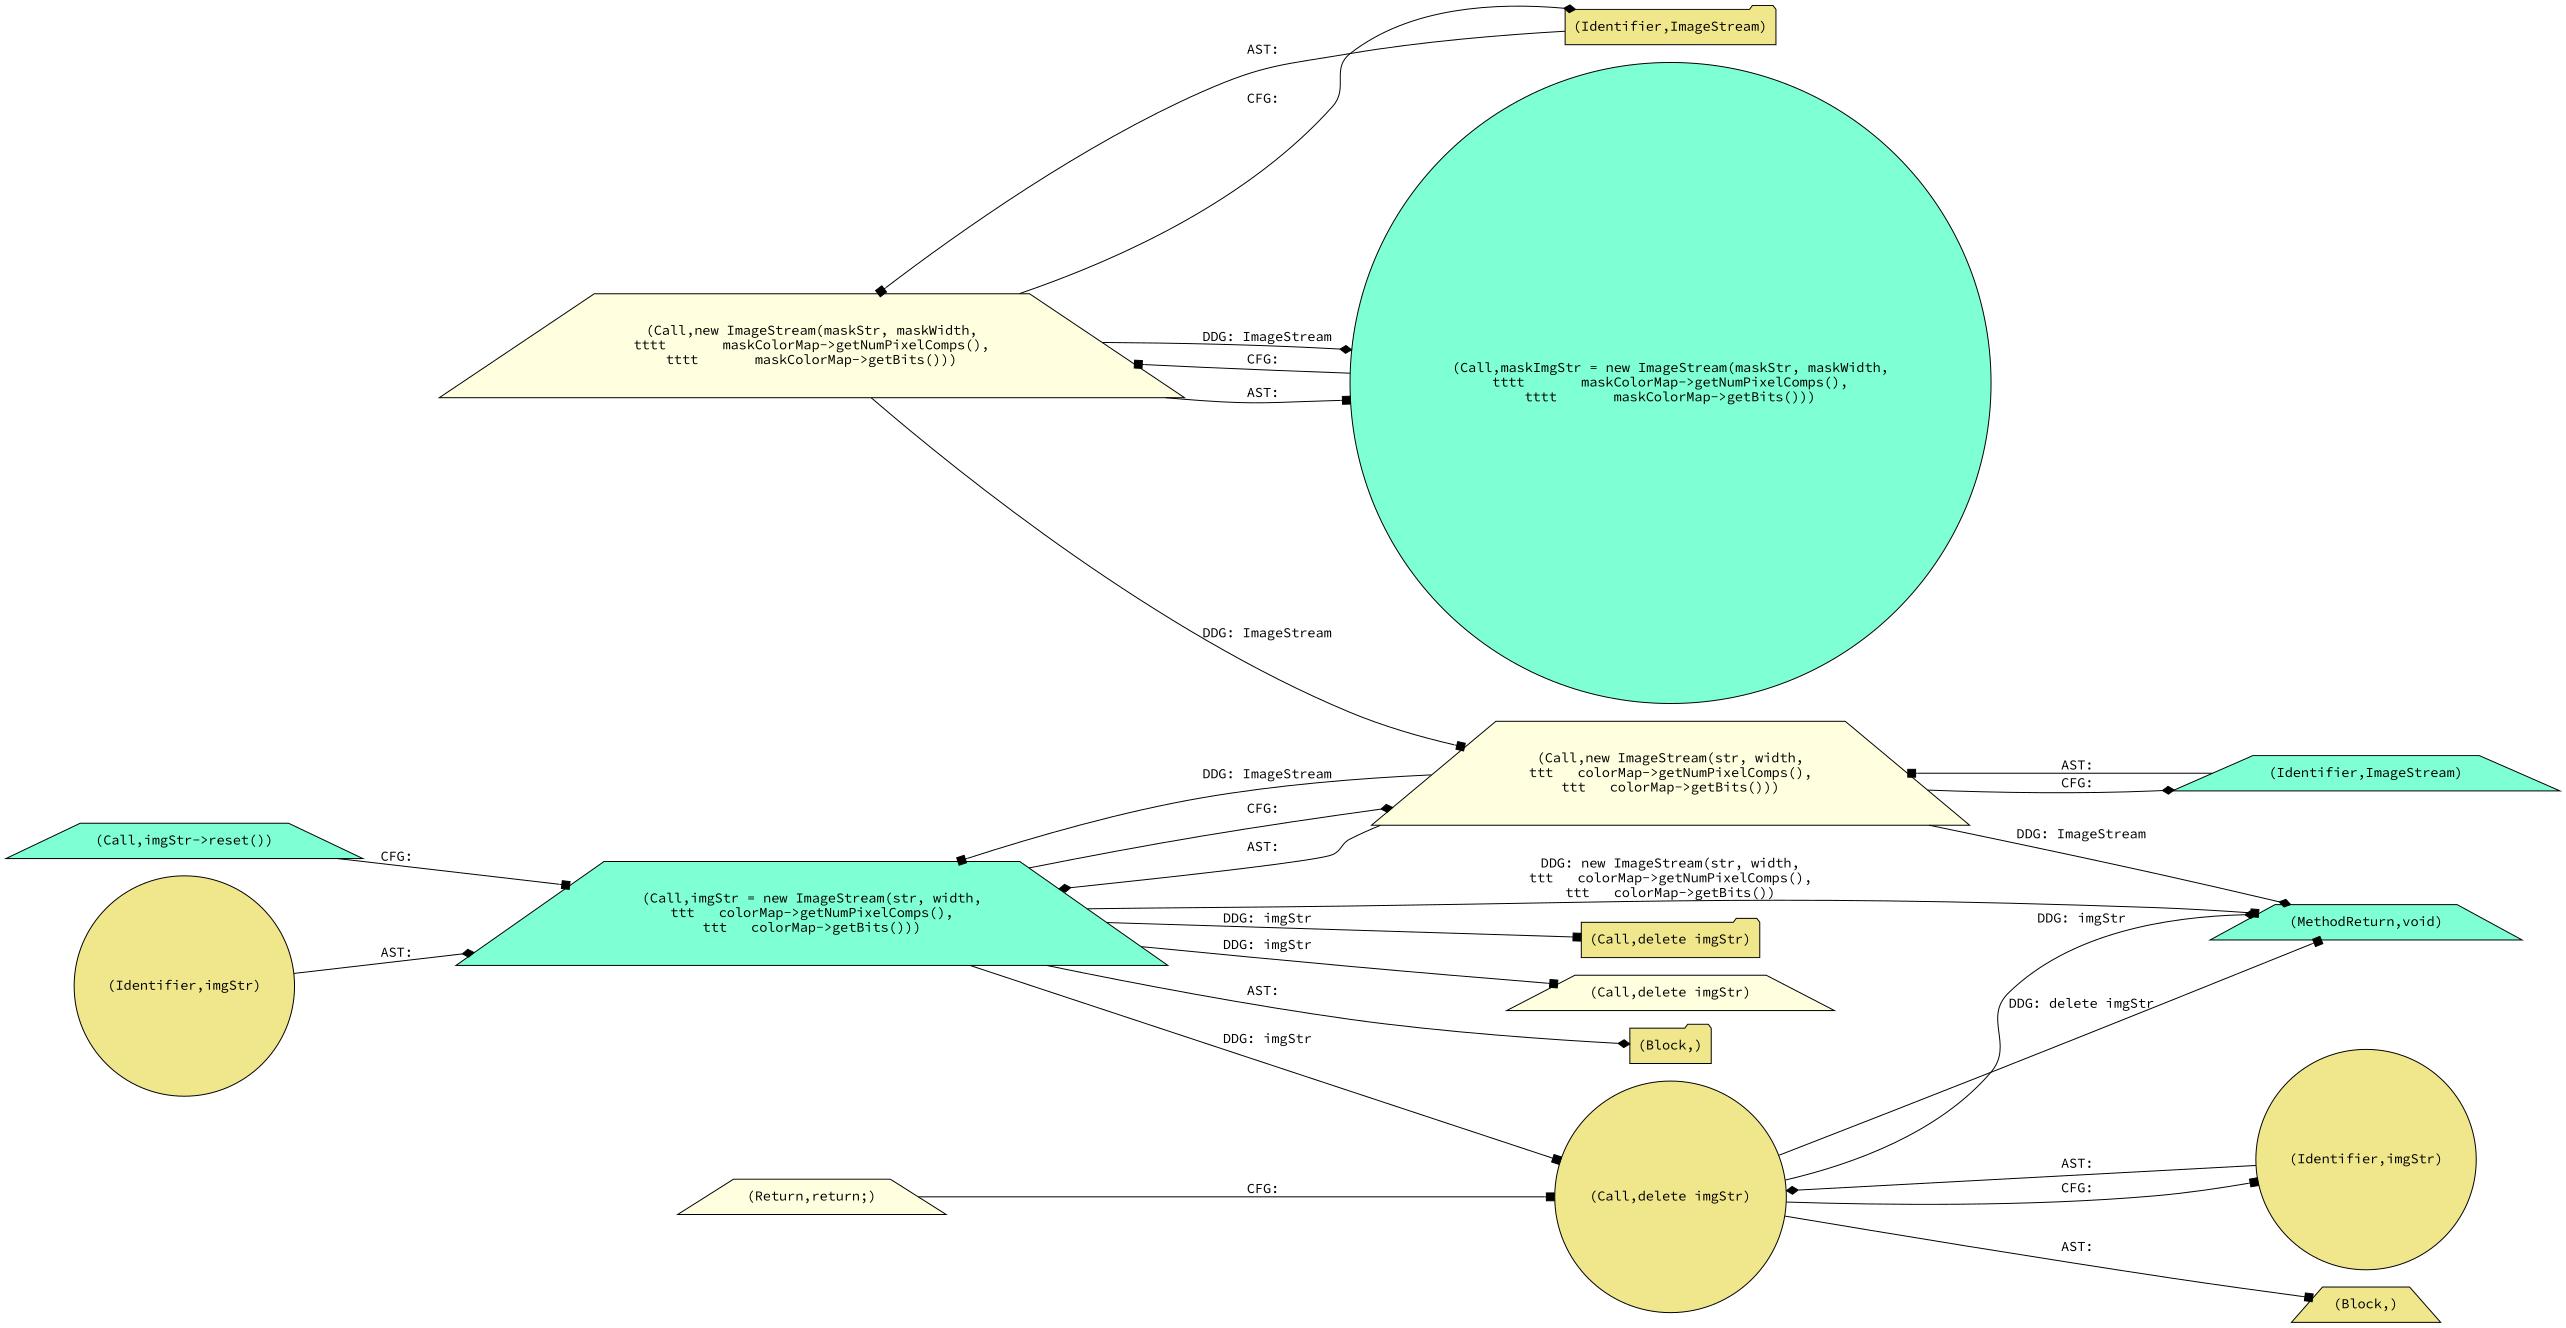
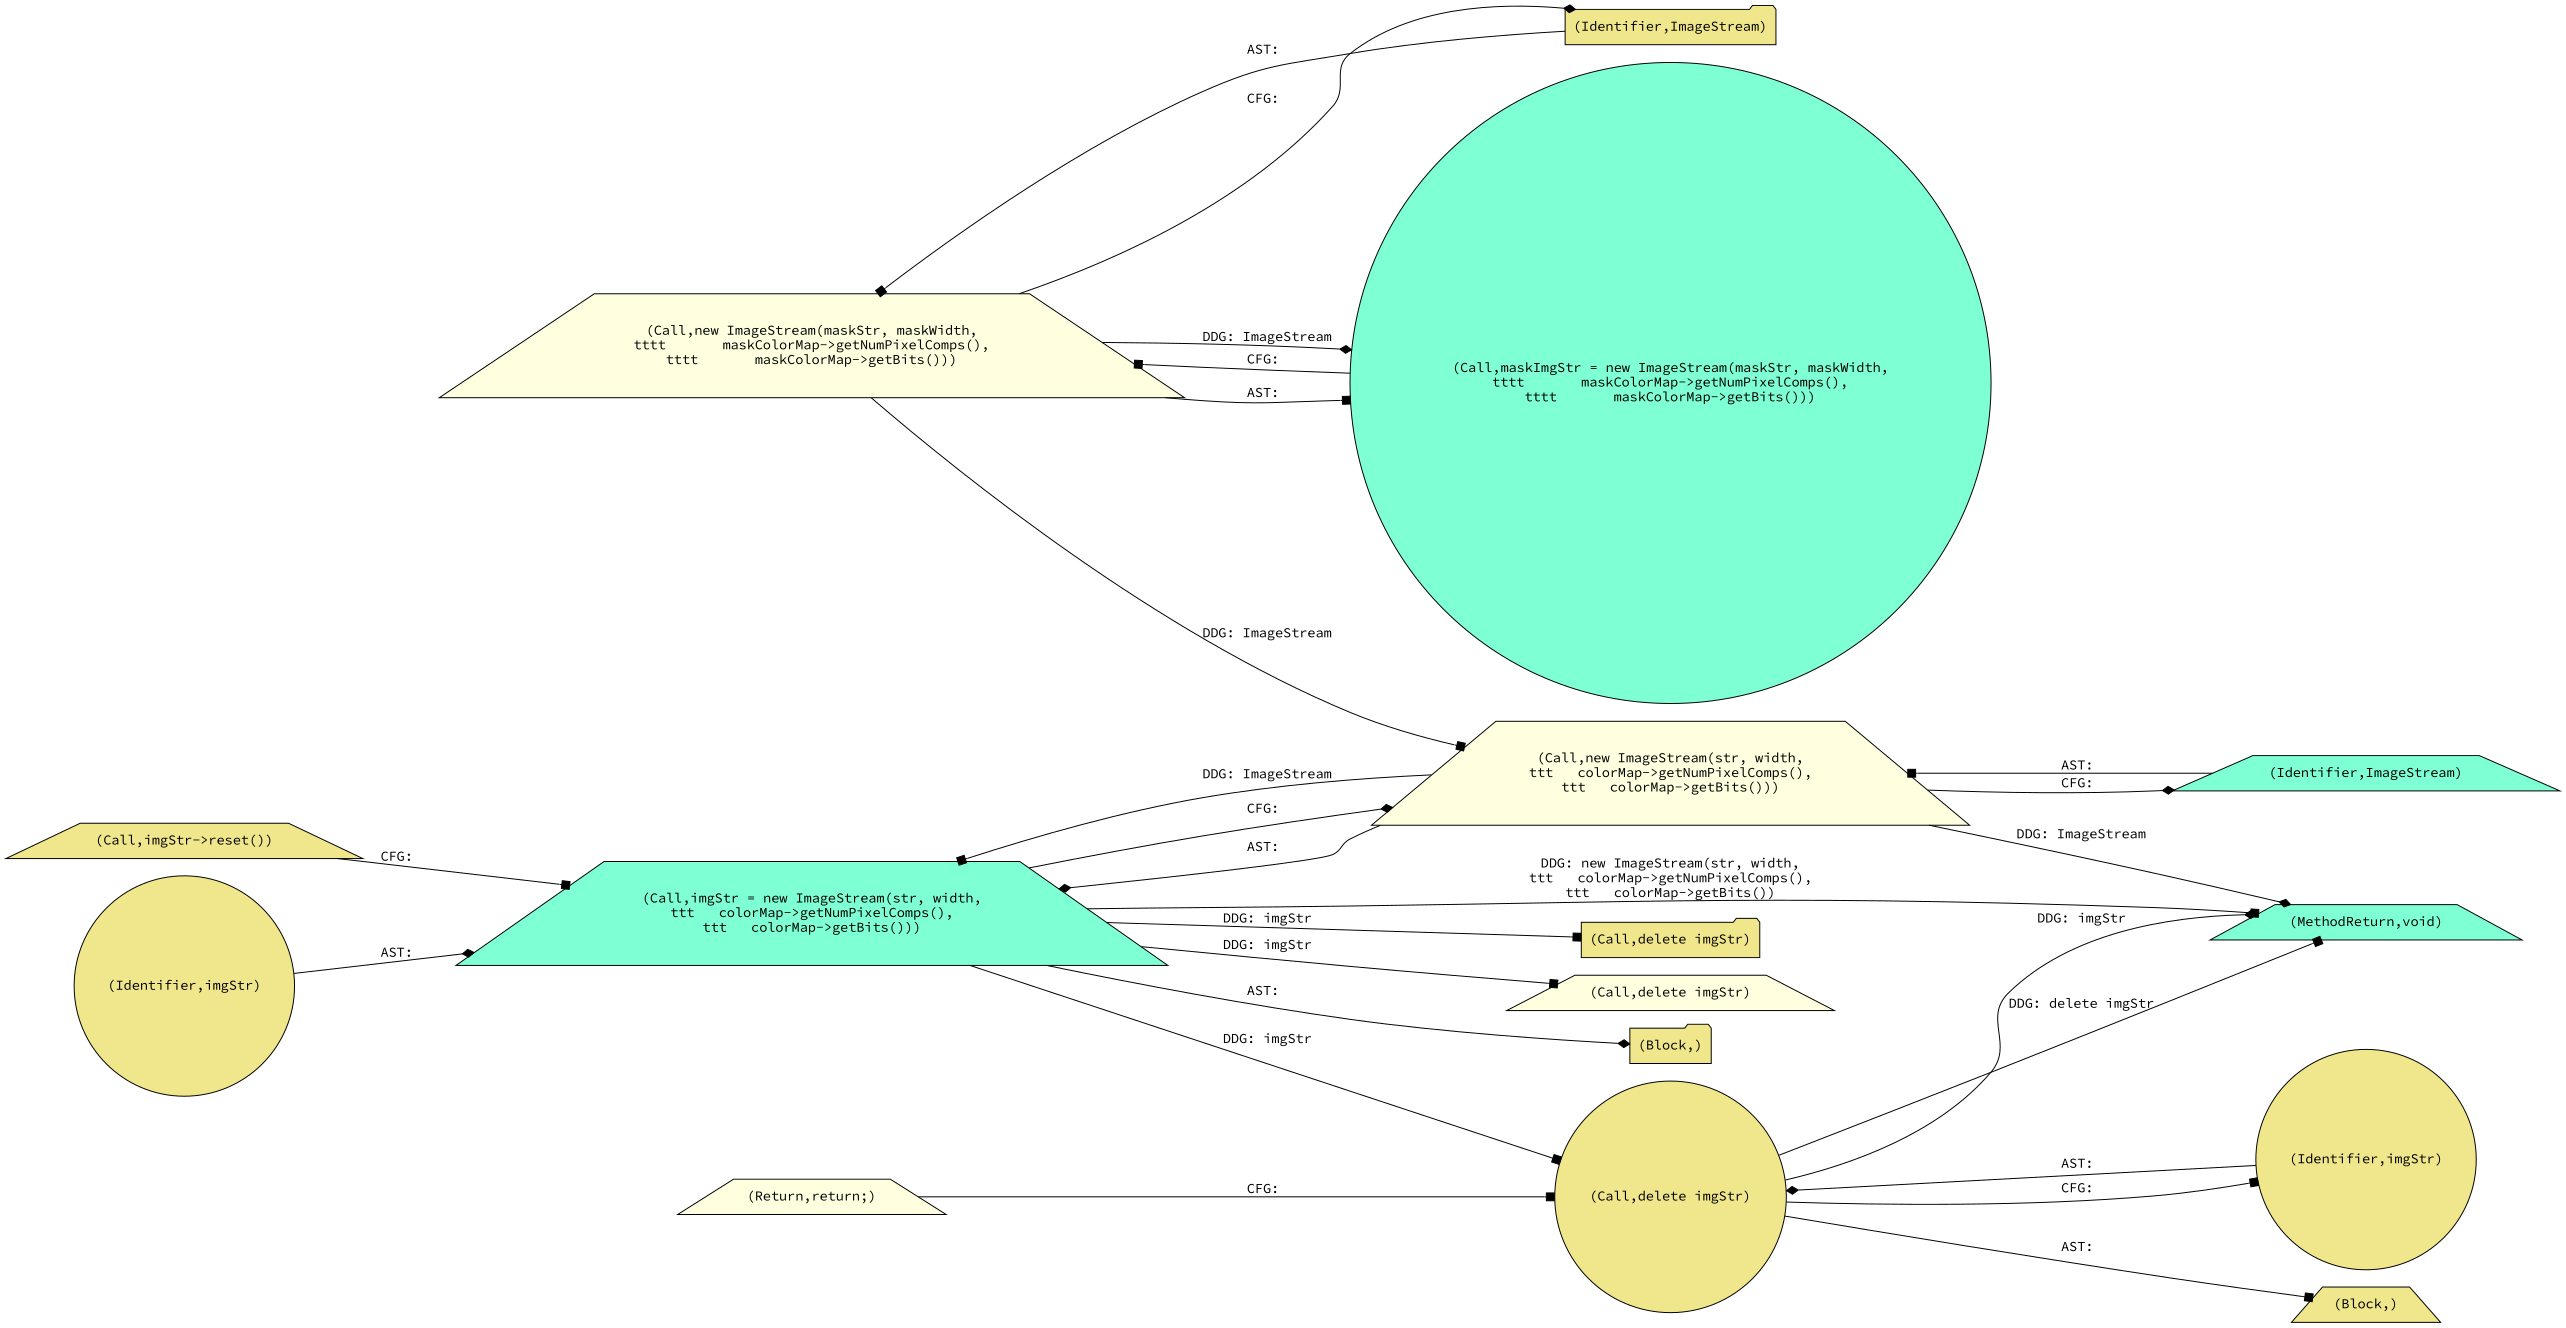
  digraph {
    rankdir=LR
    fontname="Source Code Pro"
    node [style=filled fillcolor=khaki shape=trapezium fontname="Source Code Pro"]
    edge [arrowhead=box fontname="Source Code Pro"]
    n1 [label="(Call,delete imgStr)" shape=circle]
    n2 [label="(MethodReturn,void)" fillcolor=aquamarine]
    n3 [label="(Block,)"]
    n4 [label="(Identifier,imgStr)" shape=circle]
    n5 [label="(Call,imgStr = new ImageStream(str, width,\n\t\t\t   colorMap->getNumPixelComps(),\n\t\t\t   colorMap->getBits()))" fillcolor=aquamarine]
    n6 [label="(Call,new ImageStream(str, width,\n\t\t\t   colorMap->getNumPixelComps(),\n\t\t\t   colorMap->getBits()))" fillcolor=lightyellow]
    n7 [label="(Call,delete imgStr)" shape=folder]
    n8 [label="(Call,delete imgStr)" fillcolor=lightyellow]
    n9 [label="(Block,)" shape=folder]
    n10 [label="(Identifier,ImageStream)" fillcolor=aquamarine]
    n11 [label="(Call,new ImageStream(maskStr, maskWidth,\n\t\t\t\t       maskColorMap->getNumPixelComps(),\n\t\t\t\t       maskColorMap->getBits()))" fillcolor=lightyellow]
    n12 [label="(Identifier,ImageStream)" shape=folder]
    n13 [label="(Call,maskImgStr = new ImageStream(maskStr, maskWidth,\n\t\t\t\t       maskColorMap->getNumPixelComps(),\n\t\t\t\t       maskColorMap->getBits()))" fillcolor=aquamarine shape=circle]
-   n14 [label="(Call,imgStr->reset())" fillcolor=aquamarine]
+   n14 [label="(Call,imgStr->reset())"]
    n15 [label="(Identifier,imgStr)" shape=circle]
    n16 [label="(Return,return;)" fillcolor=lightyellow]
    n1 -> n2 [label="DDG: delete imgStr"]
    n1 -> n2 [label="DDG: imgStr" arrowhead=diamond]
    n1 -> n3 [label="AST: "]
    n1 -> n4 [label="CFG: "]
    n4 -> n1 [label="AST: " arrowhead=diamond]
    n5 -> n1 [label="DDG: imgStr"]
    n5 -> n2 [label="DDG: new ImageStream(str, width,\n\t\t\t   colorMap->getNumPixelComps(),\n\t\t\t   colorMap->getBits())"]
    n5 -> n6 [label="CFG: " arrowhead=diamond]
    n5 -> n7 [label="DDG: imgStr"]
    n5 -> n8 [label="DDG: imgStr"]
    n5 -> n9 [label="AST: " arrowhead=diamond]
    n6 -> n2 [label="DDG: ImageStream" arrowhead=diamond]
    n6 -> n5 [label="AST: " arrowhead=diamond]
    n6 -> n5 [label="DDG: ImageStream"]
    n6 -> n10 [label="CFG: " arrowhead=diamond]
    n10 -> n6 [label="AST: "]
    n11 -> n6 [label="DDG: ImageStream"]
    n11 -> n12 [label="CFG: " arrowhead=diamond]
    n11 -> n13 [label="AST: "]
    n11 -> n13 [label="DDG: ImageStream" arrowhead=diamond]
    n12 -> n11 [label="AST: "]
    n13 -> n11 [label="CFG: "]
    n14 -> n5 [label="CFG: "]
    n15 -> n5 [label="AST: " arrowhead=diamond]
    n16 -> n1 [label="CFG: "]
  }
